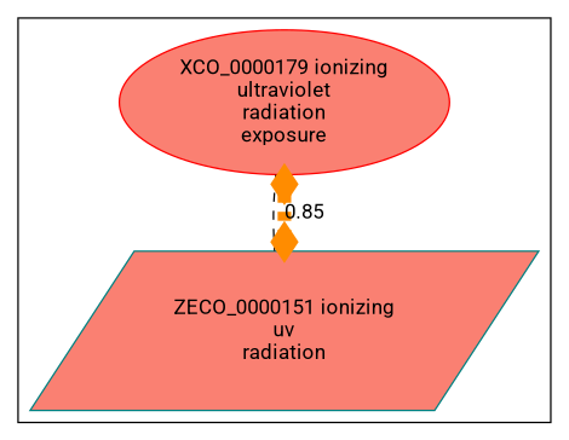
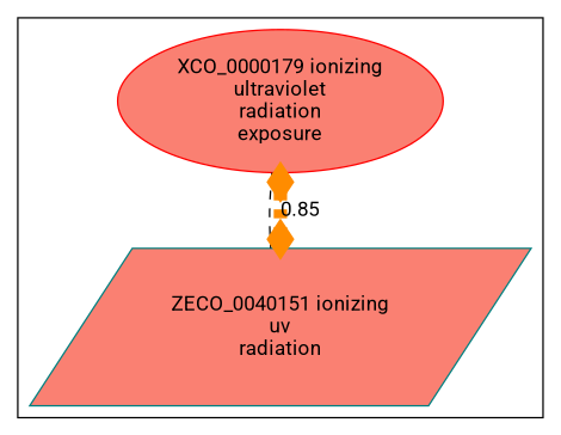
  digraph {
    fontname=Roboto
    node [style=filled fillcolor=salmon fontname=Roboto]
    edge [style=dashed fontname=Roboto]
-   n1 [label="ZECO_0000151 ionizing\nuv\nradiation" color=teal shape=parallelogram]
+   n1 [label="ZECO_0040151 ionizing\nuv\nradiation" color=teal shape=parallelogram]
    n2 [label="XCO_0000179 ionizing\nultraviolet\nradiation\nexposure" color=red shape=ellipse]
    subgraph cluster_1 {
      n1
      n2
    }
    n2 -> n1 [arrowhead=none color=black penwidth=1]
    n2 -> n1 [arrowhead=ediamond arrowtail=ediamond color=darkorange dir=both label=0.85 penwidth=9]
  }
